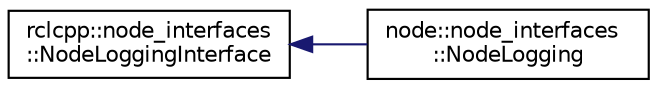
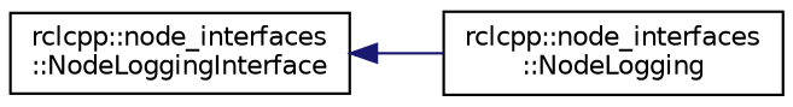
  digraph {
    rankdir=LR
    node [color=black fillcolor=white fontname=Helvetica fontsize=10 shape=record style=filled]
    n1 [height=0.2 label="rclcpp::node_interfaces\l::NodeLoggingInterface" width=0.4]
-   n2 [height=0.2 label="node::node_interfaces\l::NodeLogging" width=0.4]
+   n2 [height=0.2 label="rclcpp::node_interfaces\l::NodeLogging" width=0.4]
    n1 -> n2 [color=midnightblue dir=back fontname=Helvetica fontsize=10 labelfontname=Helvetica labelfontsize=10 style=solid]
  }
